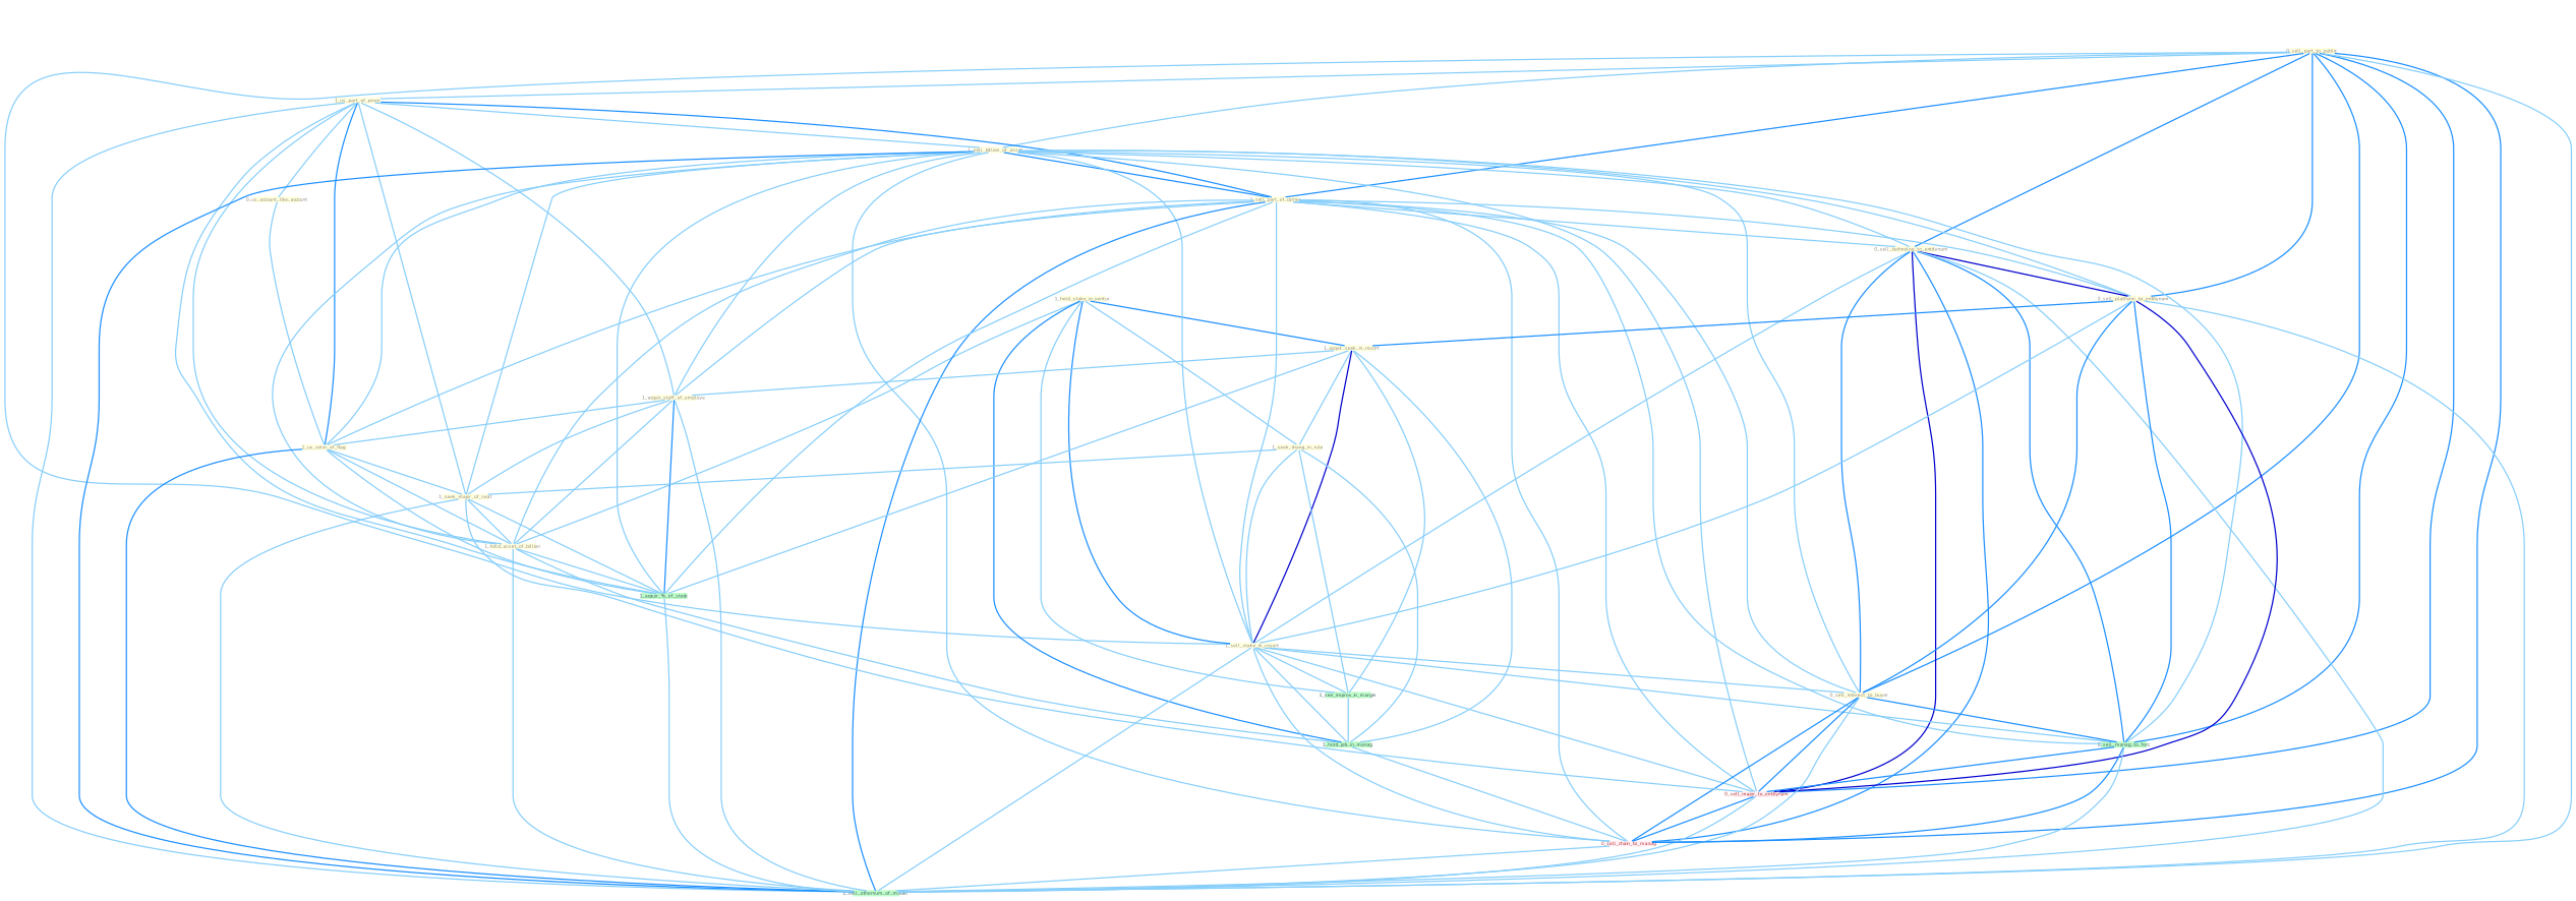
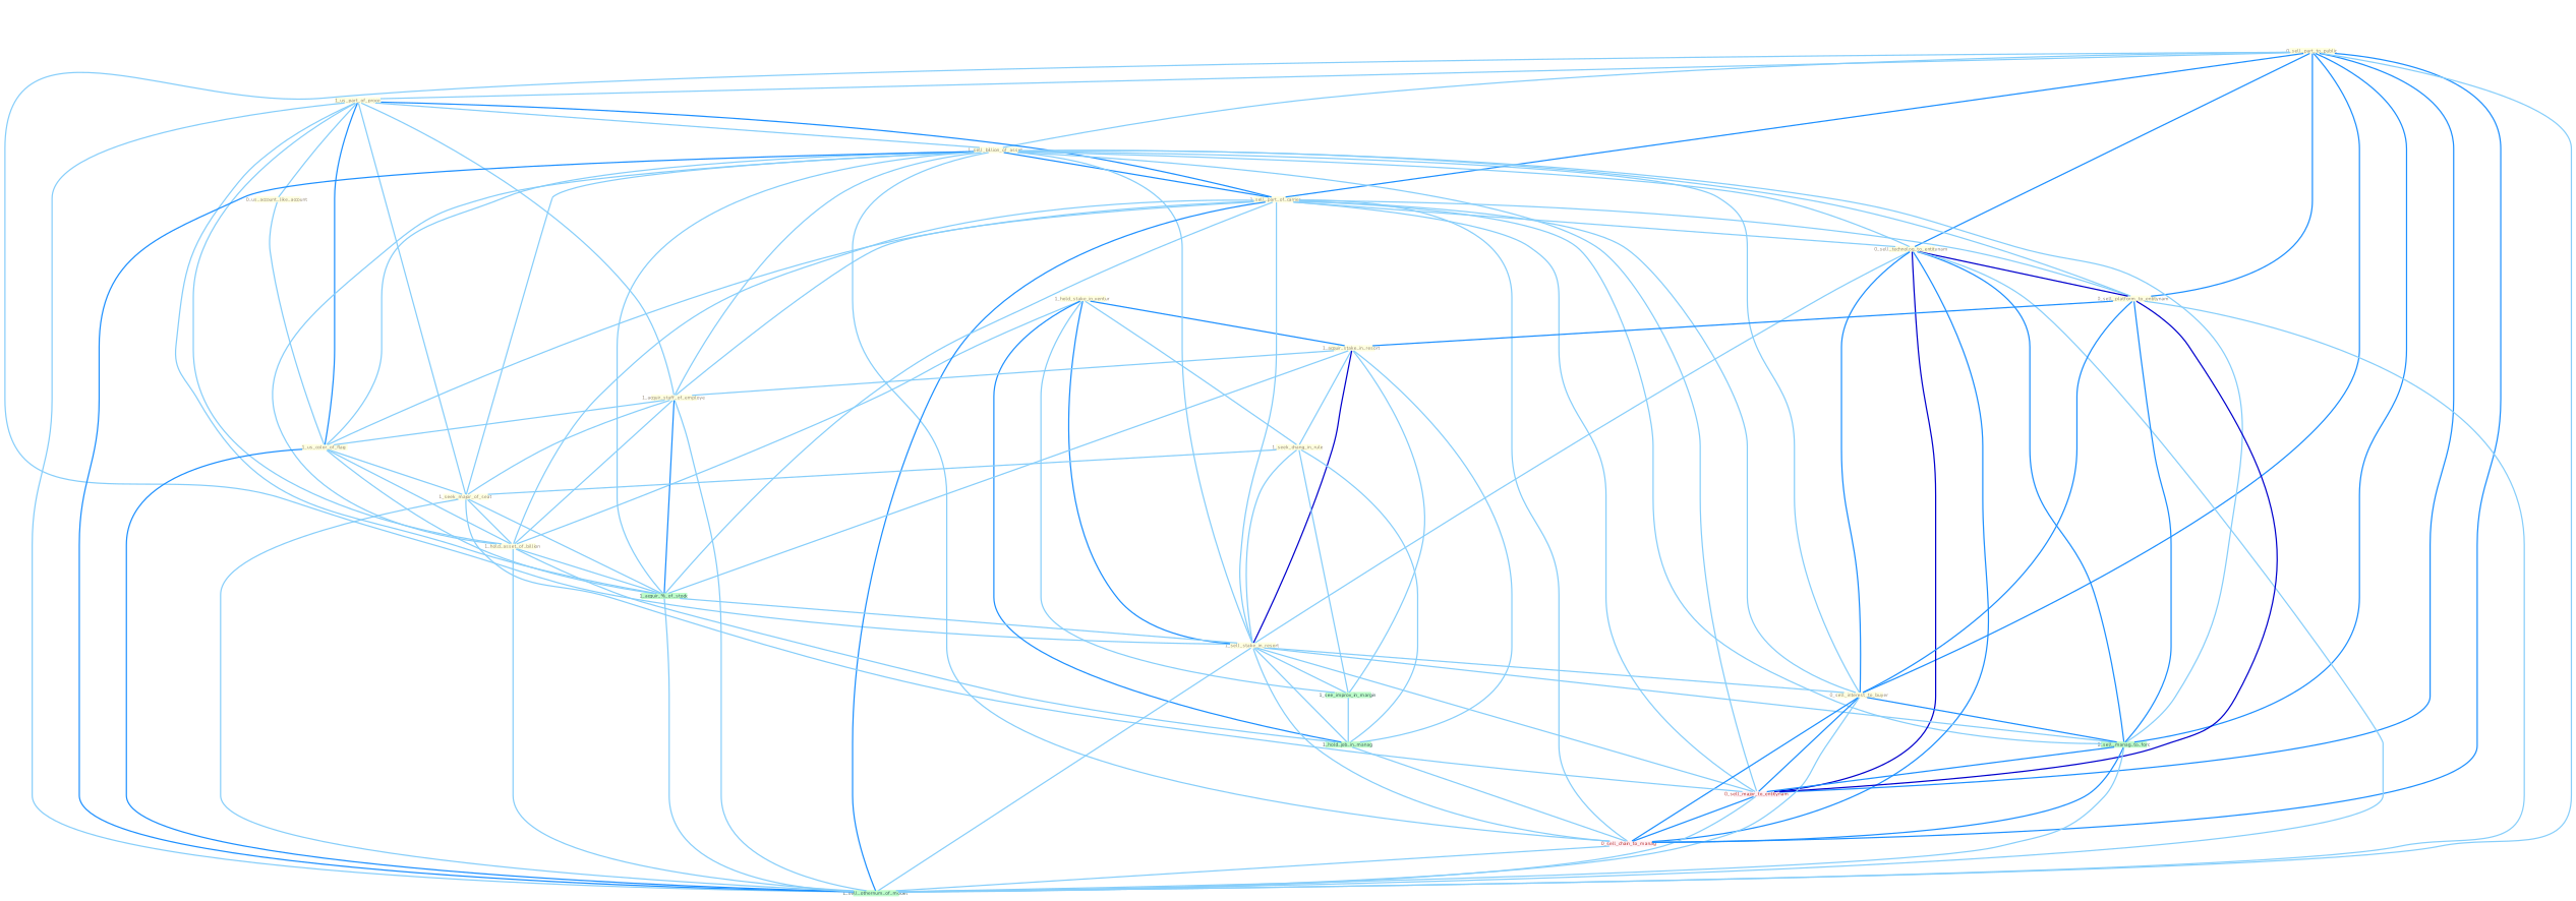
  graph {
    fontname=Nunito
    node [color="#ffffe0" fixedsize=true fontcolor="#8b7d6b" fontname=Nunito fontsize=4 shape=polygon style=filled]
    edge [color="#87cefa" fontname=Nunito w=1]
    "0_sell_part_to_public " [height=.06 width=.5]
    "1_us_part_of_proce " [height=.06 width=.5]
    "1_hold_stake_in_ventur " [height=.06 width=.5]
    "1_sell_billion_of_asset " [height=.06 width=.5]
    "0_us_account_like_account " [height=.06 width=.5]
    "1_sell_part_of_carrier " [height=.06 width=.5]
-   "1_acquir_stake_in_resort " [height=.06 width=.5 label="1_acquir_seek_in_resort"]
+   "1_acquir_stake_in_resort " [height=.06 width=.5]
    "1_acquir_staff_of_employe " [height=.06 width=.5]
    "1_seek_chang_in_rule " [height=.06 width=.5]
    "0_sell_technolog_to_entitynam " [height=.06 width=.5]
    "1_us_color_of_flag " [height=.06 width=.5]
    "0_sell_platform_to_entitynam " [height=.06 width=.5]
    "1_sell_stake_in_resort " [height=.06 width=.5]
    "0_sell_interest_to_buyer " [height=.06 width=.5]
    "1_seek_major_of_seat " [height=.06 width=.5]
    "1_hold_asset_of_billion " [height=.06 width=.5]
    "0_sell_major_to_entitynam " [color="#fff0f5" fontcolor="#b22222" height=.06 width=.5]
    "0_sell_chain_to_manag " [color="#fff0f5" fontcolor="#b22222" height=.06 width=.5]
    n19 [color="#BDFCC9" fontcolor="#2f4f4f" height=.06 label="0_sell_manag_to_forc" width=.5]
    "1_sell_othernum_of_model " [color="#BDFCC9" fontcolor="#2f4f4f" height=.06 width=.5]
    "1_acquir_%_of_stock " [color="#BDFCC9" fontcolor="#2f4f4f" height=.06 width=.5]
    "1_see_improv_in_margin " [color="#BDFCC9" fontcolor="#2f4f4f" height=.06 width=.5]
    "1_hold_job_in_manag " [color="#BDFCC9" fontcolor="#2f4f4f" height=.06 width=.5]
    subgraph sub_1 {
      "0_sell_part_to_public "
      "1_us_part_of_proce "
      "1_hold_stake_in_ventur "
      "1_sell_billion_of_asset "
      "0_us_account_like_account "
      "1_sell_part_of_carrier "
      "1_acquir_stake_in_resort "
      "1_acquir_staff_of_employe "
      "1_seek_chang_in_rule "
      "0_sell_technolog_to_entitynam "
      "1_us_color_of_flag "
      "0_sell_platform_to_entitynam "
      "1_sell_stake_in_resort "
      "0_sell_interest_to_buyer "
      "1_seek_major_of_seat "
      "1_hold_asset_of_billion "
    }
    subgraph sub_2 {
      "0_sell_major_to_entitynam "
      "0_sell_chain_to_manag "
    }
    "0_sell_part_to_public " -- "1_us_part_of_proce "
    "0_sell_part_to_public " -- "1_sell_billion_of_asset "
    "0_sell_part_to_public " -- "1_sell_part_of_carrier " [color="#1e90ff" w=2]
    "0_sell_part_to_public " -- "0_sell_technolog_to_entitynam " [color="#1e90ff" w=2]
    "0_sell_part_to_public " -- "0_sell_platform_to_entitynam " [color="#1e90ff" w=2]
    "0_sell_part_to_public " -- "1_sell_stake_in_resort "
    "0_sell_part_to_public " -- "0_sell_interest_to_buyer " [color="#1e90ff" w=2]
    "0_sell_part_to_public " -- "0_sell_major_to_entitynam " [color="#1e90ff" w=2]
    "0_sell_part_to_public " -- "0_sell_chain_to_manag " [color="#1e90ff" w=2]
    "0_sell_part_to_public " -- n19 [color="#1e90ff" w=2]
    "0_sell_part_to_public " -- "1_sell_othernum_of_model "
    "1_us_part_of_proce " -- "1_sell_billion_of_asset "
    "1_us_part_of_proce " -- "0_us_account_like_account "
    "1_us_part_of_proce " -- "1_sell_part_of_carrier " [color="#1e90ff" w=2]
    "1_us_part_of_proce " -- "1_acquir_staff_of_employe "
    "1_us_part_of_proce " -- "1_us_color_of_flag " [color="#1e90ff" w=2]
    "1_us_part_of_proce " -- "1_seek_major_of_seat "
    "1_us_part_of_proce " -- "1_hold_asset_of_billion "
    "1_us_part_of_proce " -- "1_sell_othernum_of_model "
    "1_us_part_of_proce " -- "1_acquir_%_of_stock "
    "1_hold_stake_in_ventur " -- "1_acquir_stake_in_resort " [color="#1e90ff" w=2]
    "1_hold_stake_in_ventur " -- "1_seek_chang_in_rule "
    "1_hold_stake_in_ventur " -- "1_sell_stake_in_resort " [color="#1e90ff" w=2]
    "1_hold_stake_in_ventur " -- "1_hold_asset_of_billion "
    "1_hold_stake_in_ventur " -- "1_see_improv_in_margin "
    "1_hold_stake_in_ventur " -- "1_hold_job_in_manag " [color="#1e90ff" w=2]
    "1_sell_billion_of_asset " -- "1_sell_part_of_carrier " [color="#1e90ff" w=2]
    "1_sell_billion_of_asset " -- "1_acquir_staff_of_employe "
    "1_sell_billion_of_asset " -- "0_sell_technolog_to_entitynam "
    "1_sell_billion_of_asset " -- "1_us_color_of_flag "
    "1_sell_billion_of_asset " -- "0_sell_platform_to_entitynam "
    "1_sell_billion_of_asset " -- "1_sell_stake_in_resort "
    "1_sell_billion_of_asset " -- "0_sell_interest_to_buyer "
    "1_sell_billion_of_asset " -- "1_seek_major_of_seat "
    "1_sell_billion_of_asset " -- "1_hold_asset_of_billion "
    "1_sell_billion_of_asset " -- "0_sell_major_to_entitynam "
    "1_sell_billion_of_asset " -- "0_sell_chain_to_manag "
    "1_sell_billion_of_asset " -- n19
    "1_sell_billion_of_asset " -- "1_sell_othernum_of_model " [color="#1e90ff" w=2]
    "1_sell_billion_of_asset " -- "1_acquir_%_of_stock "
    "0_us_account_like_account " -- "1_us_color_of_flag "
    "1_sell_part_of_carrier " -- "1_acquir_staff_of_employe "
    "1_sell_part_of_carrier " -- "0_sell_technolog_to_entitynam "
    "1_sell_part_of_carrier " -- "1_us_color_of_flag "
    "1_sell_part_of_carrier " -- "0_sell_platform_to_entitynam "
    "1_sell_part_of_carrier " -- "1_sell_stake_in_resort "
    "1_sell_part_of_carrier " -- "0_sell_interest_to_buyer "
    "1_sell_part_of_carrier " -- "1_hold_asset_of_billion "
    "1_sell_part_of_carrier " -- "0_sell_major_to_entitynam "
    "1_sell_part_of_carrier " -- "0_sell_chain_to_manag "
    "1_sell_part_of_carrier " -- n19
    "1_sell_part_of_carrier " -- "1_sell_othernum_of_model " [color="#1e90ff" w=2]
    "1_sell_part_of_carrier " -- "1_acquir_%_of_stock "
    "1_acquir_stake_in_resort " -- "1_acquir_staff_of_employe "
    "1_acquir_stake_in_resort " -- "1_seek_chang_in_rule "
    "1_acquir_stake_in_resort " -- "1_sell_stake_in_resort " [color="#0000cd" w=3]
    "1_acquir_stake_in_resort " -- "1_acquir_%_of_stock "
    "1_acquir_stake_in_resort " -- "1_see_improv_in_margin "
    "1_acquir_stake_in_resort " -- "1_hold_job_in_manag "
    "1_acquir_staff_of_employe " -- "1_us_color_of_flag "
    "1_acquir_staff_of_employe " -- "1_seek_major_of_seat "
    "1_acquir_staff_of_employe " -- "1_hold_asset_of_billion "
    "1_acquir_staff_of_employe " -- "1_sell_othernum_of_model "
    "1_acquir_staff_of_employe " -- "1_acquir_%_of_stock " [color="#1e90ff" w=2]
    "1_seek_chang_in_rule " -- "1_sell_stake_in_resort "
    "1_seek_chang_in_rule " -- "1_seek_major_of_seat "
    "1_seek_chang_in_rule " -- "1_see_improv_in_margin "
    "1_seek_chang_in_rule " -- "1_hold_job_in_manag "
    "0_sell_technolog_to_entitynam " -- "0_sell_platform_to_entitynam " [color="#0000cd" w=3]
    "0_sell_technolog_to_entitynam " -- "1_sell_stake_in_resort "
    "0_sell_technolog_to_entitynam " -- "0_sell_interest_to_buyer " [color="#1e90ff" w=2]
    "0_sell_technolog_to_entitynam " -- "0_sell_major_to_entitynam " [color="#0000cd" w=3]
    "0_sell_technolog_to_entitynam " -- "0_sell_chain_to_manag " [color="#1e90ff" w=2]
    "0_sell_technolog_to_entitynam " -- n19 [color="#1e90ff" w=2]
    "0_sell_technolog_to_entitynam " -- "1_sell_othernum_of_model "
    "1_us_color_of_flag " -- "1_seek_major_of_seat "
    "1_us_color_of_flag " -- "1_hold_asset_of_billion "
    "1_us_color_of_flag " -- "1_sell_othernum_of_model " [color="#1e90ff"]
    "1_us_color_of_flag " -- "1_acquir_%_of_stock "
    "0_sell_platform_to_entitynam " -- "1_acquir_stake_in_resort " [color="#1e90ff" w=2]
-   "0_sell_platform_to_entitynam " -- "1_sell_stake_in_resort "
+   "1_acquir_%_of_stock " -- "1_sell_stake_in_resort "
    "0_sell_platform_to_entitynam " -- "0_sell_interest_to_buyer " [color="#1e90ff" w=2]
    "0_sell_platform_to_entitynam " -- "0_sell_major_to_entitynam " [color="#0000cd" w=3]
    "0_sell_platform_to_entitynam " -- n19 [color="#1e90ff" w=2]
    "0_sell_platform_to_entitynam " -- "1_sell_othernum_of_model "
    "1_sell_stake_in_resort " -- "0_sell_interest_to_buyer "
    "1_sell_stake_in_resort " -- "0_sell_major_to_entitynam "
    "1_sell_stake_in_resort " -- "0_sell_chain_to_manag "
    "1_sell_stake_in_resort " -- n19
    "1_sell_stake_in_resort " -- "1_sell_othernum_of_model "
    "1_sell_stake_in_resort " -- "1_see_improv_in_margin "
    "1_sell_stake_in_resort " -- "1_hold_job_in_manag "
    "0_sell_interest_to_buyer " -- "0_sell_major_to_entitynam " [color="#1e90ff" w=2]
    "0_sell_interest_to_buyer " -- "0_sell_chain_to_manag " [color="#1e90ff" w=2]
    "0_sell_interest_to_buyer " -- n19 [color="#1e90ff" w=2]
    "0_sell_interest_to_buyer " -- "1_sell_othernum_of_model "
    "1_seek_major_of_seat " -- "1_hold_asset_of_billion "
    "1_seek_major_of_seat " -- "0_sell_major_to_entitynam "
    "1_seek_major_of_seat " -- "1_sell_othernum_of_model "
    "1_seek_major_of_seat " -- "1_acquir_%_of_stock "
    "1_hold_asset_of_billion " -- "1_sell_othernum_of_model "
    "1_hold_asset_of_billion " -- "1_acquir_%_of_stock "
    "1_hold_asset_of_billion " -- "1_hold_job_in_manag "
    "0_sell_major_to_entitynam " -- "0_sell_chain_to_manag " [color="#1e90ff" w=2]
    "0_sell_major_to_entitynam " -- "1_sell_othernum_of_model "
    "0_sell_chain_to_manag " -- "1_sell_othernum_of_model "
    n19 -- "0_sell_major_to_entitynam " [color="#1e90ff" w=2]
    n19 -- "0_sell_chain_to_manag " [color="#1e90ff" w=2]
    n19 -- "1_sell_othernum_of_model "
    "1_acquir_%_of_stock " -- "1_sell_othernum_of_model "
    "1_see_improv_in_margin " -- "1_hold_job_in_manag "
    "1_hold_job_in_manag " -- "0_sell_chain_to_manag "
  }
